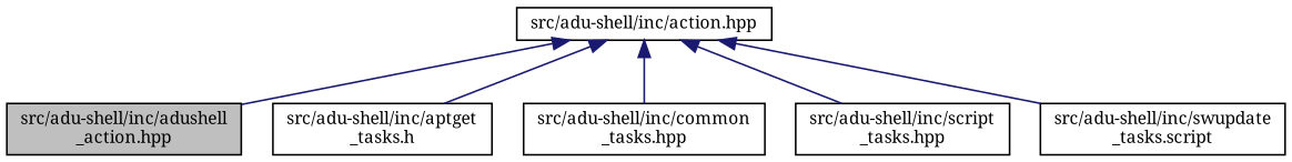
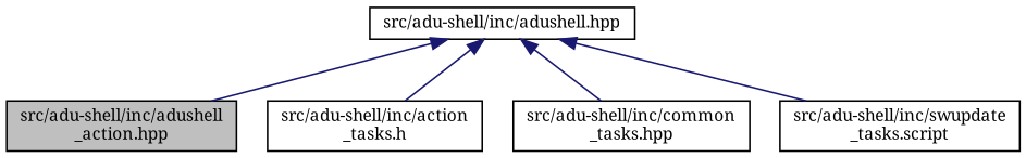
  digraph {
    fontname="Noto Serif"
    node [color=black fillcolor=white fontname="Noto Serif" fontsize=10 shape=record style=filled]
    edge [color=midnightblue dir=back fontname="Noto Serif" fontsize=10 labelfontname=Helvetica labelfontsize=10 style=solid]
    n1 [fillcolor=grey75 fontcolor=black height=0.2 label="src/adu-shell/inc/adushell\l_action.hpp" width=0.4]
-   n2 [height=0.2 label="src/adu-shell/inc/action.hpp" width=0.4]
-   n3 [height=0.2 label="src/adu-shell/inc/aptget\l_tasks.h" width=0.4]
+   n2 [height=0.2 label="src/adu-shell/inc/adushell.hpp" width=0.4]
+   n3 [height=0.2 label="src/adu-shell/inc/action\l_tasks.h" width=0.4]
    n4 [height=0.2 label="src/adu-shell/inc/common\l_tasks.hpp" width=0.4]
-   n5 [height=0.2 label="src/adu-shell/inc/script\l_tasks.hpp" width=0.4]
    n6 [height=0.2 label="src/adu-shell/inc/swupdate\l_tasks.script" width=0.4]
    n2 -> n1
    n2 -> n3
    n2 -> n4
-   n2 -> n5
    n2 -> n6
  }
